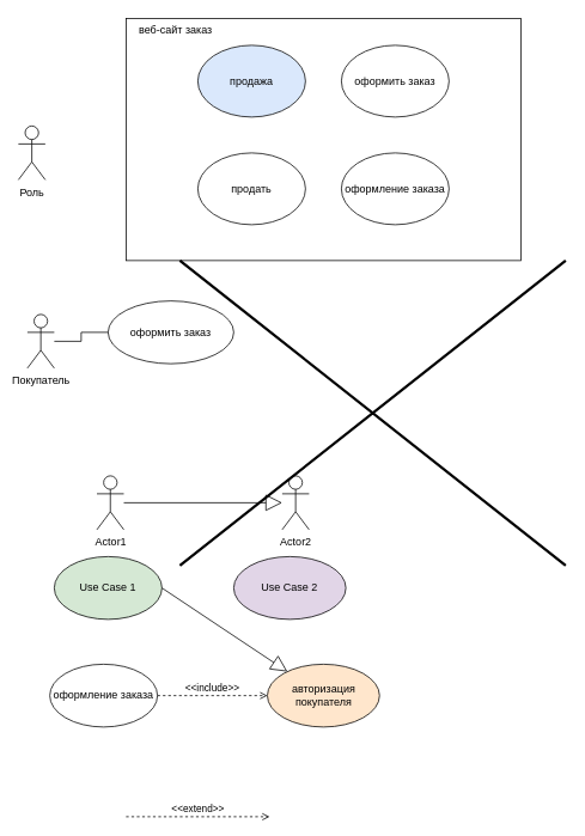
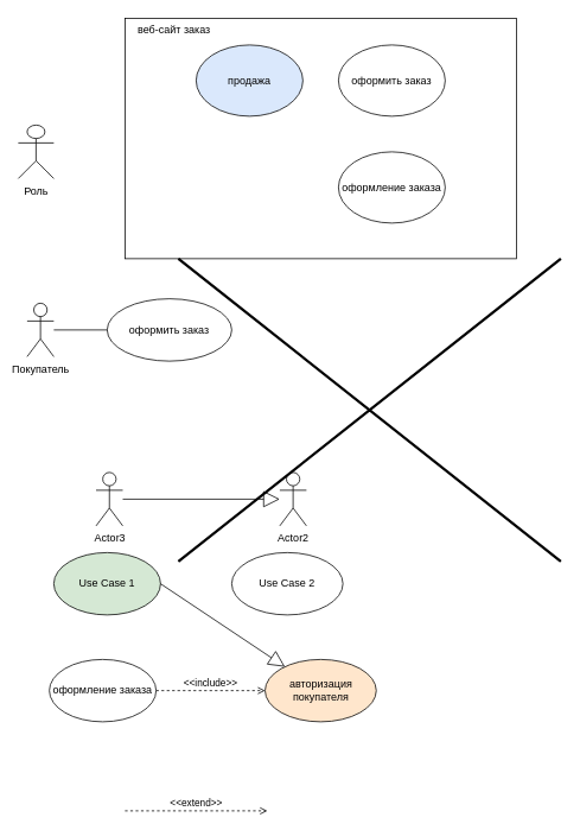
  <mxCell id="0" />
  <mxCell id="1" parent="0" />
- <mxCell id="2" value="Роль" style="shape=umlActor;verticalLabelPosition=bottom;verticalAlign=top;html=1;" vertex="1" parent="1"><mxGeometry x="20" y="140" width="30" height="60" as="geometry" /></mxCell>
+ <mxCell id="2" value="Роль" style="shape=umlActor;verticalLabelPosition=bottom;verticalAlign=top;html=1;" vertex="1" parent="1"><mxGeometry x="20" y="140" width="40" height="60" as="geometry" /></mxCell>
  <mxCell id="3" value="продажа" style="ellipse;whiteSpace=wrap;html=1;fillColor=#dae8fc;" vertex="1" parent="1"><mxGeometry x="220" y="50" width="120" height="80" as="geometry" /></mxCell>
- <mxCell id="4" value="продать" style="ellipse;whiteSpace=wrap;html=1;" vertex="1" parent="1"><mxGeometry x="220" y="170" width="120" height="80" as="geometry" /></mxCell>
  <mxCell id="5" value="оформить заказ" style="ellipse;whiteSpace=wrap;html=1;" vertex="1" parent="1"><mxGeometry x="380" y="50" width="120" height="80" as="geometry" /></mxCell>
  <mxCell id="6" value="оформление заказа" style="ellipse;whiteSpace=wrap;html=1;" vertex="1" parent="1"><mxGeometry x="380" y="170" width="120" height="80" as="geometry" /></mxCell>
  <mxCell id="7" value="&amp;nbsp;" style="html=1;whiteSpace=wrap;fillColor=none;" vertex="1" parent="1"><mxGeometry x="140" y="20" width="440" height="270" as="geometry" /></mxCell>
  <mxCell id="8" value="&lt;span style=&quot;font-weight: normal;&quot;&gt;веб-сайт заказ&lt;/span&gt;" style="text;align=center;fontStyle=1;verticalAlign=middle;spacingLeft=3;spacingRight=3;strokeColor=none;rotatable=0;points=[[0,0.5],[1,0.5]];portConstraint=eastwest;html=1;" vertex="1" parent="1"><mxGeometry x="140" y="20" width="110" height="26" as="geometry" /></mxCell>
- <mxCell id="9" value="Покупатель" style="shape=umlActor;verticalLabelPosition=bottom;verticalAlign=top;html=1;" vertex="1" parent="1"><mxGeometry x="30" y="350" width="30" height="60" as="geometry" /></mxCell>
+ <mxCell id="9" value="Покупатель" style="shape=umlActor;verticalLabelPosition=bottom;verticalAlign=top;html=1;" vertex="1" parent="1"><mxGeometry x="30" y="340" width="30" height="60" as="geometry" /></mxCell>
  <mxCell id="10" style="edgeStyle=orthogonalEdgeStyle;rounded=0;orthogonalLoop=1;jettySize=auto;html=1;exitX=0;exitY=0.5;exitDx=0;exitDy=0;endArrow=none;endFill=0;" edge="1" parent="1" source="11" target="9"><mxGeometry relative="1" as="geometry" /></mxCell>
  <mxCell id="11" value="оформить заказ" style="ellipse;whiteSpace=wrap;html=1;" vertex="1" parent="1"><mxGeometry x="120" y="335" width="140" height="70" as="geometry" /></mxCell>
- <mxCell id="12" value="Actor1" style="shape=umlActor;verticalLabelPosition=bottom;verticalAlign=top;html=1;" vertex="1" parent="1"><mxGeometry x="107.5" y="530" width="30" height="60" as="geometry" /></mxCell>
+ <mxCell id="12" value="Actor3" style="shape=umlActor;verticalLabelPosition=bottom;verticalAlign=top;html=1;" vertex="1" parent="1"><mxGeometry x="107.5" y="530" width="30" height="60" as="geometry" /></mxCell>
  <mxCell id="13" value="Actor2" style="shape=umlActor;verticalLabelPosition=bottom;verticalAlign=top;html=1;" vertex="1" parent="1"><mxGeometry x="314" y="530" width="30" height="60" as="geometry" /></mxCell>
  <mxCell id="14" value="Use Case 1" style="ellipse;whiteSpace=wrap;html=1;fillColor=#d5e8d4;" vertex="1" parent="1"><mxGeometry x="60" y="620" width="120" height="70" as="geometry" /></mxCell>
- <mxCell id="15" value="Use Case 2" style="ellipse;whiteSpace=wrap;html=1;fillColor=#e1d5e7;" vertex="1" parent="1"><mxGeometry x="260" y="620" width="125" height="70" as="geometry" /></mxCell>
+ <mxCell id="15" value="Use Case 2" style="ellipse;whiteSpace=wrap;html=1;" vertex="1" parent="1"><mxGeometry x="260" y="620" width="125" height="70" as="geometry" /></mxCell>
  <mxCell id="16" value="&amp;nbsp;" style="endArrow=block;endSize=16;endFill=0;html=1;rounded=0;labelBackgroundColor=none;fontColor=none;noLabel=1;" edge="1" parent="1" source="12" target="13"><mxGeometry x="-0.125" y="-150" width="160" relative="1" as="geometry"><mxPoint x="150" y="570" as="sourcePoint" /><mxPoint x="310" y="570" as="targetPoint" /><mxPoint as="offset" /></mxGeometry></mxCell>
  <mxCell id="17" value="&amp;nbsp;" style="endArrow=block;endSize=16;endFill=0;html=1;rounded=0;labelBackgroundColor=none;fontColor=none;noLabel=1;exitX=1;exitY=0.5;exitDx=0;exitDy=0;" edge="1" parent="1" source="14" target="20"><mxGeometry x="-0.125" y="-150" width="160" relative="1" as="geometry"><mxPoint x="148" y="570" as="sourcePoint" /><mxPoint x="324" y="570" as="targetPoint" /><mxPoint as="offset" /></mxGeometry></mxCell>
  <mxCell id="18" value="" style="shape=umlDestroy;whiteSpace=wrap;html=1;strokeWidth=3;targetShapes=umlLifeline;" vertex="1" parent="1"><mxGeometry x="200" y="290" width="430" height="340" as="geometry" /></mxCell>
  <mxCell id="19" value="оформление заказа" style="ellipse;whiteSpace=wrap;html=1;" vertex="1" parent="1"><mxGeometry x="55" y="740" width="120" height="70" as="geometry" /></mxCell>
  <mxCell id="20" value="авторизация покупателя" style="ellipse;whiteSpace=wrap;html=1;fillColor=#ffe6cc;" vertex="1" parent="1"><mxGeometry x="297.5" y="740" width="125" height="70" as="geometry" /></mxCell>
  <mxCell id="21" value="&amp;lt;&amp;lt;include&amp;gt;&amp;gt;" style="html=1;verticalAlign=bottom;labelBackgroundColor=none;endArrow=open;endFill=0;dashed=1;rounded=0;exitX=1;exitY=0.5;exitDx=0;exitDy=0;entryX=0;entryY=0.5;entryDx=0;entryDy=0;" edge="1" parent="1" source="19" target="20"><mxGeometry width="160" relative="1" as="geometry"><mxPoint x="120" y="850" as="sourcePoint" /><mxPoint x="280" y="850" as="targetPoint" /></mxGeometry></mxCell>
  <mxCell id="22" value="&amp;lt;&amp;lt;extend&amp;gt;&amp;gt;" style="html=1;verticalAlign=bottom;labelBackgroundColor=none;endArrow=open;endFill=0;dashed=1;rounded=0;" edge="1" parent="1"><mxGeometry width="160" relative="1" as="geometry"><mxPoint x="140" y="910" as="sourcePoint" /><mxPoint x="300" y="910" as="targetPoint" /></mxGeometry></mxCell>
